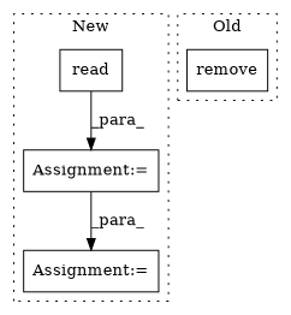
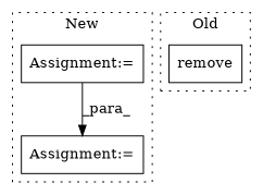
  digraph {
    node [a=32 l=1 shape=box]
-   n1 [l="5,1" label=read s="2232,2265"]
    n2 [a=7 label="Assignment:=" s=2281]
    n3 [a=7 label="Assignment:=" s=2218]
    n4 [l="12,2" label=remove s="3951,4004"]
    subgraph cluster_1 {
      label=New
      style=dotted
-     n1
      n2
      n3
    }
    subgraph cluster_2 {
      label=Old
      style=dotted
      n4
    }
-   n1 -> n3 [label=_para_]
    n3 -> n2 [label=_para_]
  }
